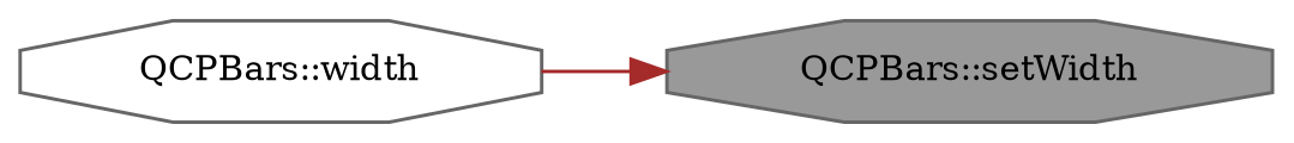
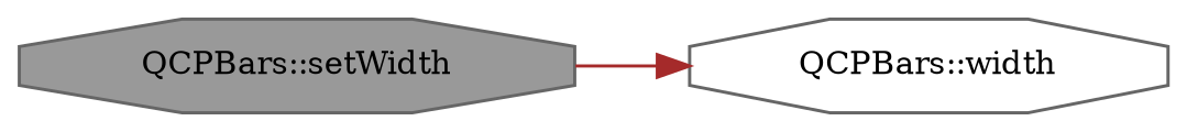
  digraph {
    rankdir=LR
    fontname="DejaVu Serif"
    node [fontname="DejaVu Serif" fontsize=10 shape=octagon style=filled]
    n1 [color=gray40 fillcolor=grey60 fontcolor=black height=0.2 label="QCPBars::setWidth" width=0.4]
    n2 [color=grey40 fillcolor=white height=0.2 label="QCPBars::width" width=0.4]
-   n2 -> n1 [color=brown fontname="DejaVu Serif" fontsize=10 labelfontname=Helvetica labelfontsize=10 style=solid]
+   n1 -> n2 [color=brown fontname="DejaVu Serif" fontsize=10 labelfontname=Helvetica labelfontsize=10 style=solid]
  }
